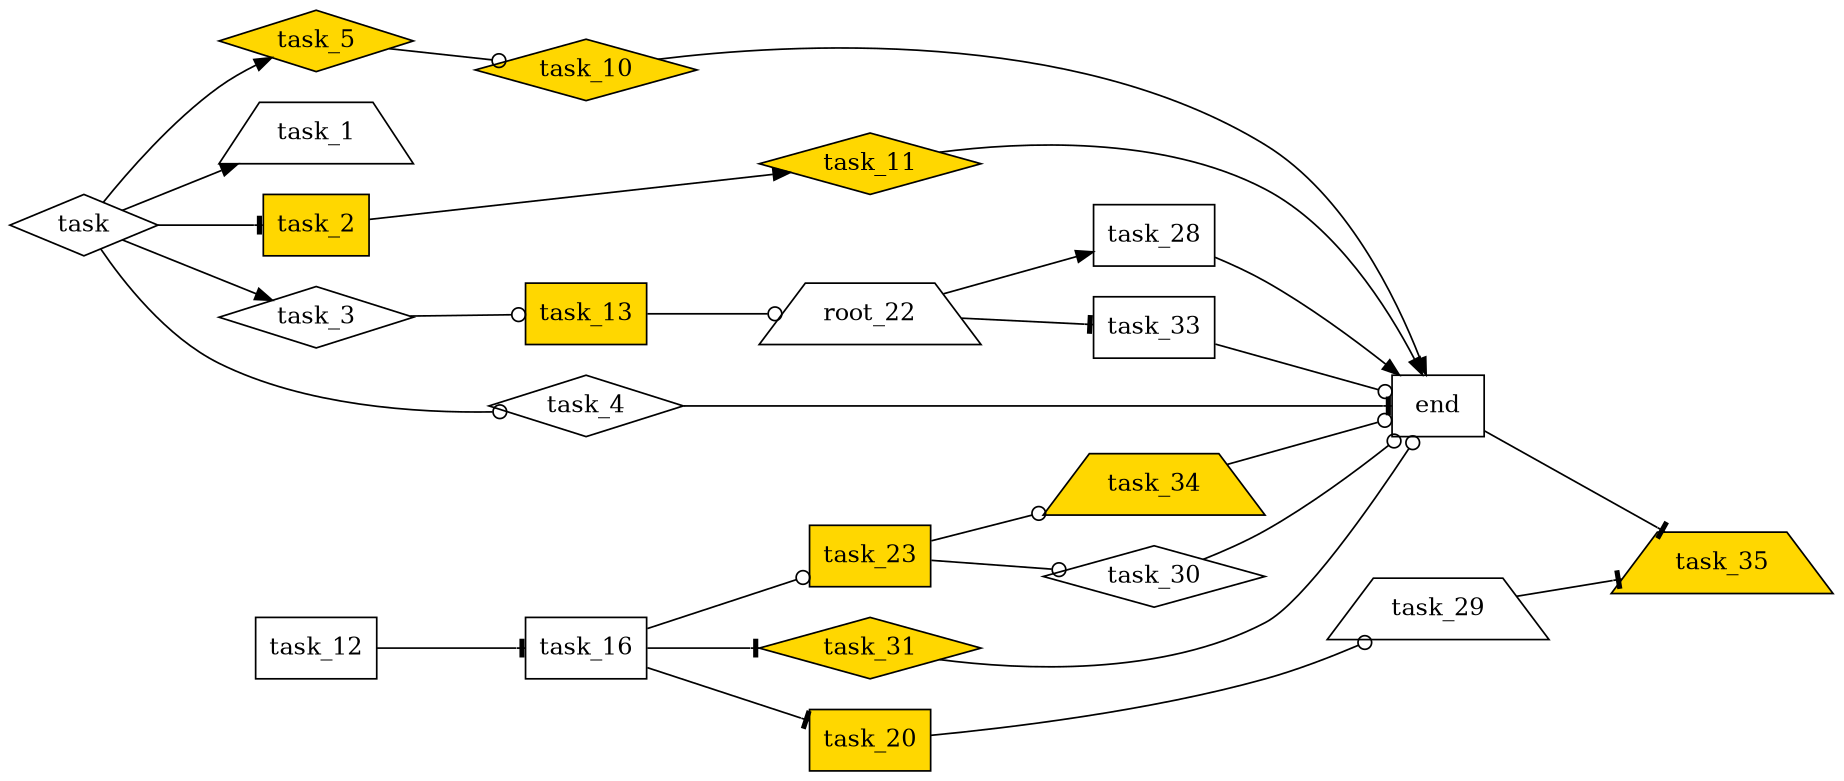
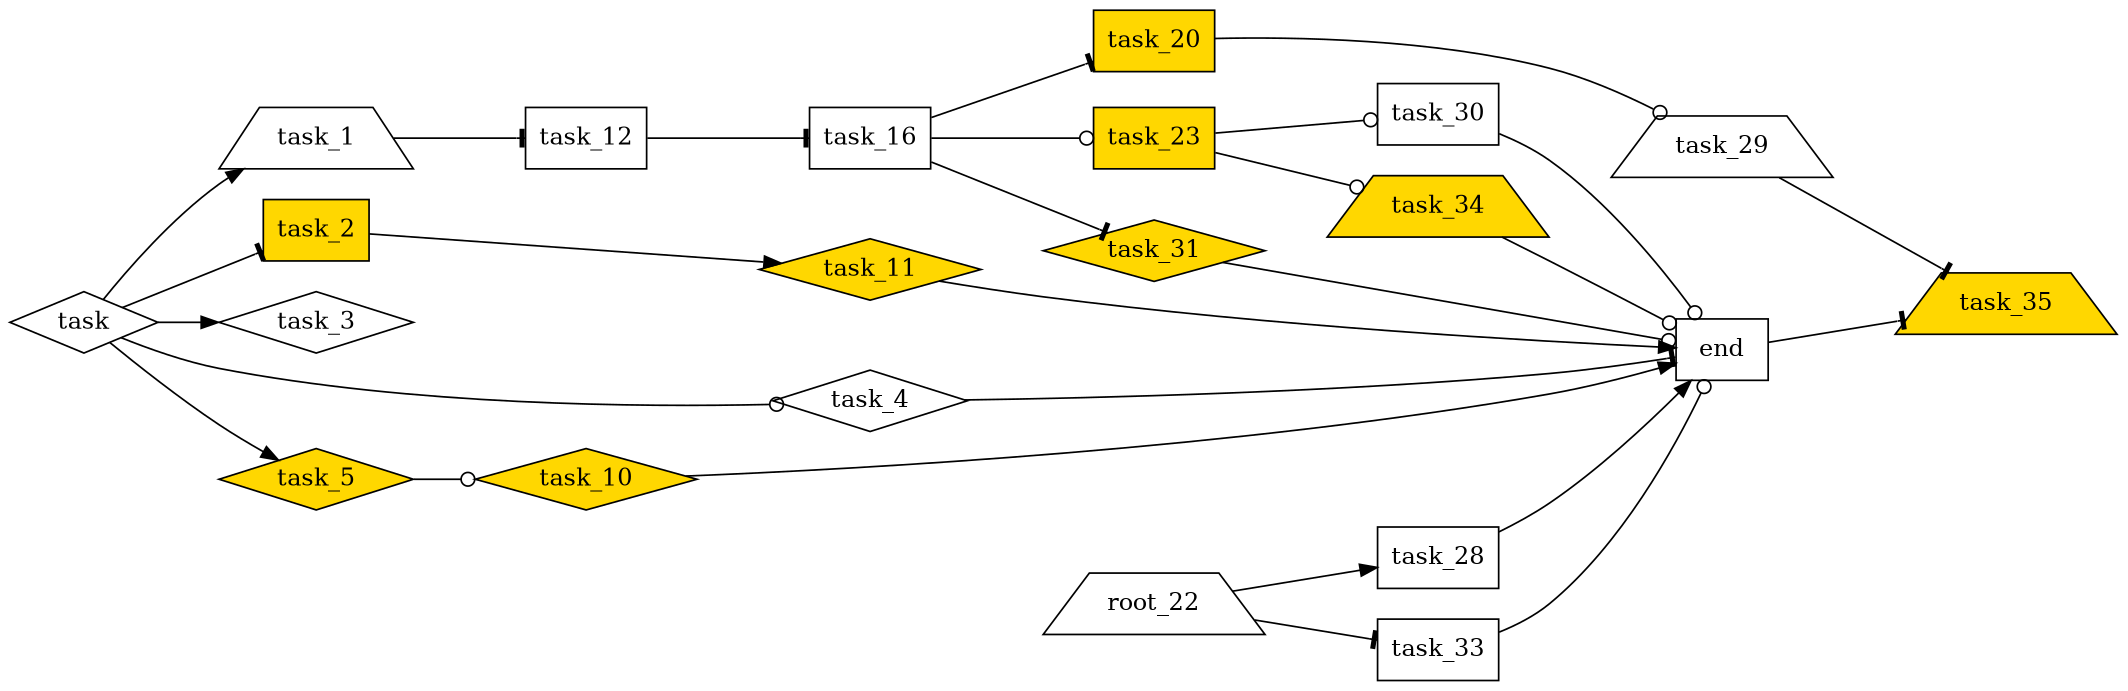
  digraph {
    rankdir=LR
    node [fillcolor=white shape=box style=filled]
    edge [arrowhead=odot]
    n1 [label=task shape=diamond]
    task_1 [shape=trapezium]
    task_2 [fillcolor=gold]
    task_3 [shape=diamond]
    task_4 [shape=diamond]
    task_5 [fillcolor=gold shape=diamond]
    task_12
    task_11 [fillcolor=gold shape=diamond]
-   task_13 [fillcolor=gold]
    end
    task_10 [fillcolor=gold shape=diamond]
    task_16
    n13 [label=root_22 shape=trapezium]
    task_35 [fillcolor=gold shape=trapezium]
    task_20 [fillcolor=gold]
    task_23 [fillcolor=gold]
    task_31 [fillcolor=gold shape=diamond]
    task_28
    task_33
    task_29 [shape=trapezium]
-   task_30 [shape=diamond]
+   task_30
    task_34 [fillcolor=gold shape=trapezium]
    n1 -> task_1 [arrowhead=normal]
    n1 -> task_2 [arrowhead=tee]
    n1 -> task_3 [arrowhead=normal]
    n1 -> task_4
    n1 -> task_5 [arrowhead=normal]
+   task_1 -> task_12 [arrowhead=tee]
    task_2 -> task_11 [arrowhead=normal]
-   task_3 -> task_13
    task_4 -> end [arrowhead=tee]
    task_5 -> task_10
    task_12 -> task_16 [arrowhead=tee]
    task_11 -> end [arrowhead=normal]
-   task_13 -> n13
    end -> task_35 [arrowhead=tee]
    task_10 -> end [arrowhead=normal]
    task_16 -> task_20 [arrowhead=tee]
    task_16 -> task_23
    task_16 -> task_31 [arrowhead=tee]
    n13 -> task_28 [arrowhead=normal]
    n13 -> task_33 [arrowhead=tee]
    task_20 -> task_29
    task_23 -> task_30
    task_23 -> task_34
    task_31 -> end
    task_28 -> end [arrowhead=normal]
    task_33 -> end
    task_29 -> task_35 [arrowhead=tee]
    task_30 -> end
    task_34 -> end
  }
